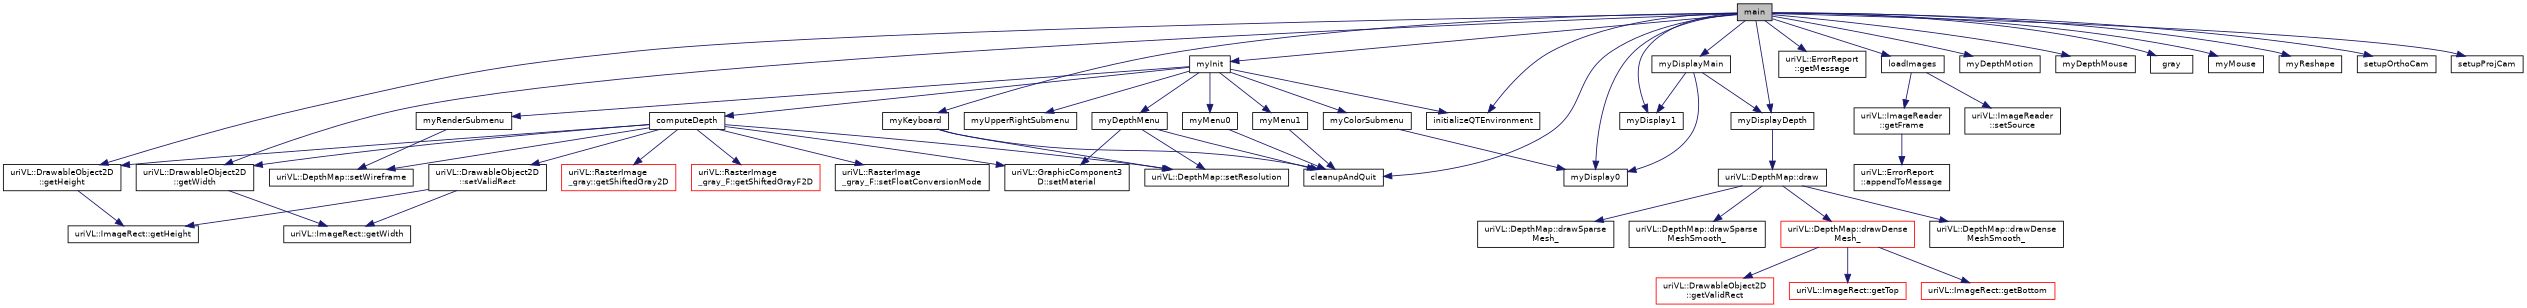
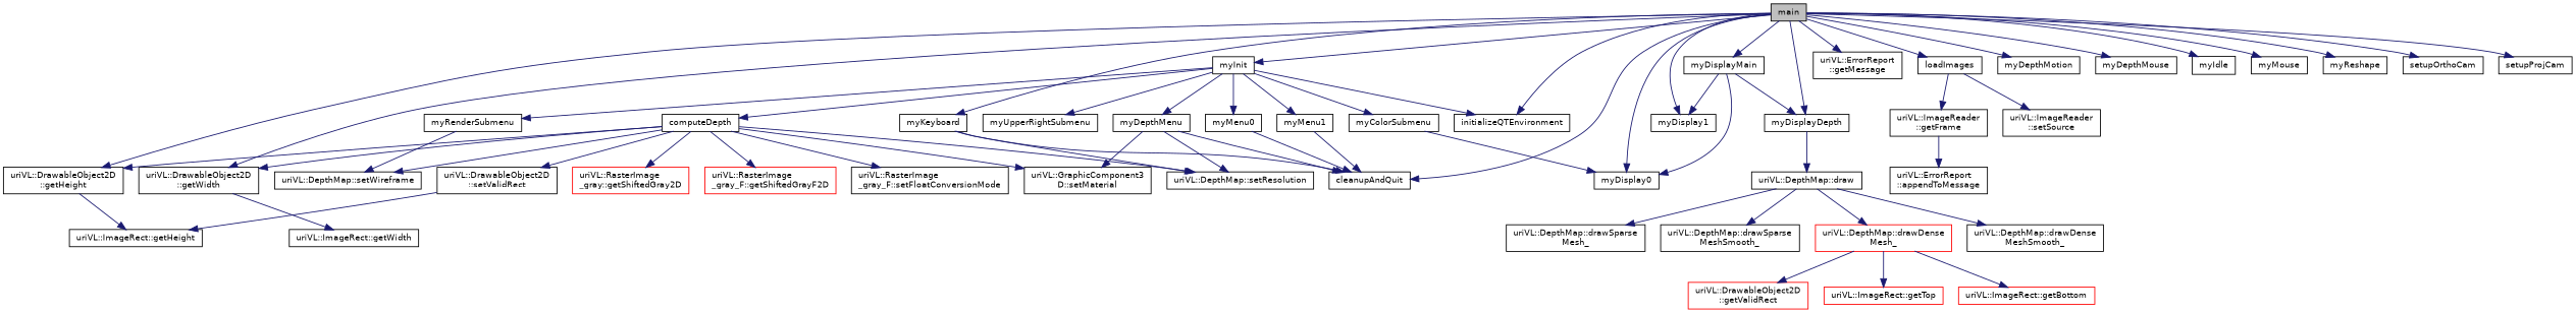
  digraph {
    rankdir=TB
    node [color=black fillcolor=white fontname=Helvetica fontsize=10 shape=record style=filled]
    edge [color=midnightblue fontname=Helvetica fontsize=10 labelfontname=Helvetica labelfontsize=10 style=solid]
    n1 [fillcolor=grey75 fontcolor=black height=0.2 label=main width=0.4]
    n2 [height=0.2 label=cleanupAndQuit width=0.4]
    n3 [height=0.2 label="uriVL::DrawableObject2D\l::getHeight" width=0.4]
    n4 [height=0.2 label="uriVL::ErrorReport\l::getMessage" width=0.4]
    n5 [height=0.2 label="uriVL::DrawableObject2D\l::getWidth" width=0.4]
    n6 [height=0.2 label=initializeQTEnvironment width=0.4]
    n7 [height=0.2 label=loadImages width=0.4]
    n8 [height=0.2 label=myDepthMotion width=0.4]
    n9 [height=0.2 label=myDepthMouse width=0.4]
    n10 [height=0.2 label=myDisplay0 width=0.4]
    n11 [height=0.2 label=myDisplay1 width=0.4]
    n12 [height=0.2 label=myDisplayDepth width=0.4]
    n13 [height=0.2 label=myDisplayMain width=0.4]
-   n14 [height=0.2 label=gray width=0.4]
+   n14 [height=0.2 label=myIdle width=0.4]
    n15 [height=0.2 label=myInit width=0.4]
    n16 [height=0.2 label=myKeyboard width=0.4]
    n17 [height=0.2 label=myMouse width=0.4]
    n18 [height=0.2 label=myReshape width=0.4]
    n19 [height=0.2 label=setupOrthoCam width=0.4]
    n20 [height=0.2 label=setupProjCam width=0.4]
    n21 [height=0.2 label="uriVL::ImageRect::getHeight" width=0.4]
    n22 [height=0.2 label="uriVL::ImageRect::getWidth" width=0.4]
    n23 [height=0.2 label="uriVL::ImageReader\l::getFrame" width=0.4]
    n24 [height=0.2 label="uriVL::ImageReader\l::setSource" width=0.4]
    n25 [height=0.2 label="uriVL::DepthMap::draw" width=0.4]
    n26 [height=0.2 label=myColorSubmenu width=0.4]
    n27 [height=0.2 label=myMenu0 width=0.4]
    n28 [height=0.2 label=myUpperRightSubmenu width=0.4]
    n29 [height=0.2 label=myMenu1 width=0.4]
    n30 [height=0.2 label=myRenderSubmenu width=0.4]
    n31 [height=0.2 label=myDepthMenu width=0.4]
    n32 [height=0.2 label=computeDepth width=0.4]
    n33 [height=0.2 label="uriVL::DepthMap::setResolution" width=0.4]
    n34 [height=0.2 label="uriVL::ErrorReport\l::appendToMessage" width=0.4]
    n35 [color=red height=0.2 label="uriVL::DepthMap::drawDense\lMesh_" width=0.4]
    n36 [height=0.2 label="uriVL::DepthMap::drawDense\lMeshSmooth_" width=0.4]
    n37 [height=0.2 label="uriVL::DepthMap::drawSparse\lMesh_" width=0.4]
    n38 [height=0.2 label="uriVL::DepthMap::drawSparse\lMeshSmooth_" width=0.4]
    n39 [color=red height=0.2 label="uriVL::DrawableObject2D\l::getValidRect" width=0.4]
    n40 [color=red height=0.2 label="uriVL::ImageRect::getTop" width=0.4]
    n41 [color=red height=0.2 label="uriVL::ImageRect::getBottom" width=0.4]
    n42 [height=0.2 label="uriVL::DepthMap::setWireframe" width=0.4]
    n43 [height=0.2 label="uriVL::GraphicComponent3\lD::setMaterial" width=0.4]
    n44 [color=red height=0.2 label="uriVL::RasterImage\l_gray::getShiftedGray2D" width=0.4]
    n45 [color=red height=0.2 label="uriVL::RasterImage\l_gray_F::getShiftedGrayF2D" width=0.4]
    n46 [height=0.2 label="uriVL::RasterImage\l_gray_F::setFloatConversionMode" width=0.4]
    n47 [height=0.2 label="uriVL::DrawableObject2D\l::setValidRect" width=0.4]
    n1 -> n2
    n1 -> n3
    n1 -> n4
    n1 -> n5
    n1 -> n6
    n1 -> n7
    n1 -> n8
    n1 -> n9
    n1 -> n10
    n1 -> n11
    n1 -> n12
    n1 -> n13
    n1 -> n14
    n1 -> n15
    n1 -> n16
    n1 -> n17
    n1 -> n18
    n1 -> n19
    n1 -> n20
    n3 -> n21
    n5 -> n22
    n7 -> n23
    n7 -> n24
    n12 -> n25
    n13 -> n10
    n13 -> n11
    n13 -> n12
    n15 -> n6
    n15 -> n26
    n15 -> n27
    n15 -> n28
    n15 -> n29
    n15 -> n30
    n15 -> n31
    n15 -> n32
    n16 -> n2
    n16 -> n33
    n23 -> n34
    n25 -> n35
    n25 -> n36
    n25 -> n37
    n25 -> n38
    n26 -> n10
    n27 -> n2
    n29 -> n2
    n30 -> n42
    n31 -> n2
    n31 -> n33
    n31 -> n43
    n32 -> n3
    n32 -> n5
    n32 -> n33
    n32 -> n42
    n32 -> n43
    n32 -> n44
    n32 -> n45
    n32 -> n46
    n32 -> n47
    n35 -> n39
    n35 -> n40
    n35 -> n41
    n47 -> n21
-   n47 -> n22
  }
